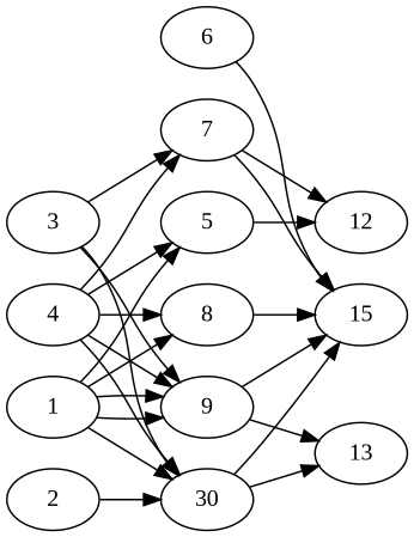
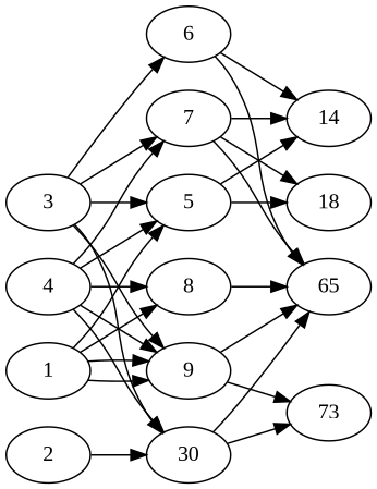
  digraph {
    fontname="Liberation Serif"
    rankdir=LR
    node [alpha=0.14 fontname="Liberation Serif"]
    edge [fontname="Liberation Serif"]
    1 [expect_size=25509888]
    5 [alpha=0.00 expect_size=45543424]
    8 [alpha=0.16 expect_size=30315520]
    9 [alpha=0.04 expect_size=16062464]
    n5 [alpha=0.01 expect_size=28631040 label=30]
-   12 [alpha=0.03 expect_size=17975296]
-   15 [alpha=0.03 expect_size=19381248]
-   13 [alpha=0.02 expect_size=44519424]
+   12 [alpha=0.03 expect_size=17975296 label=18]
+   14 [alpha=0.15 expect_size=33685504]
+   15 [alpha=0.03 expect_size=19381248 label=65]
+   13 [alpha=0.02 expect_size=44519424 label=73]
    2 [alpha=0.11 expect_size=11375616]
    3 [alpha=0.15 expect_size=46611456]
    6 [alpha=0.05 expect_size=10105856]
    7 [alpha=0.18 expect_size=35507200]
    4 [expect_size=12976128]
    1 -> 5
    1 -> 8
    1 -> 9
    1 -> 9
-   1 -> n5
    5 -> 12
+   5 -> 14
    8 -> 15
    9 -> 15
    9 -> 13
    n5 -> 15
    n5 -> 13
    2 -> n5
+   3 -> 5
    3 -> 9
    3 -> n5
+   3 -> 6
    3 -> 7
+   6 -> 14
    6 -> 15
    7 -> 12
+   7 -> 14
    7 -> 15
    4 -> 5
    4 -> 8
    4 -> 9
    4 -> n5
    4 -> 7
  }
